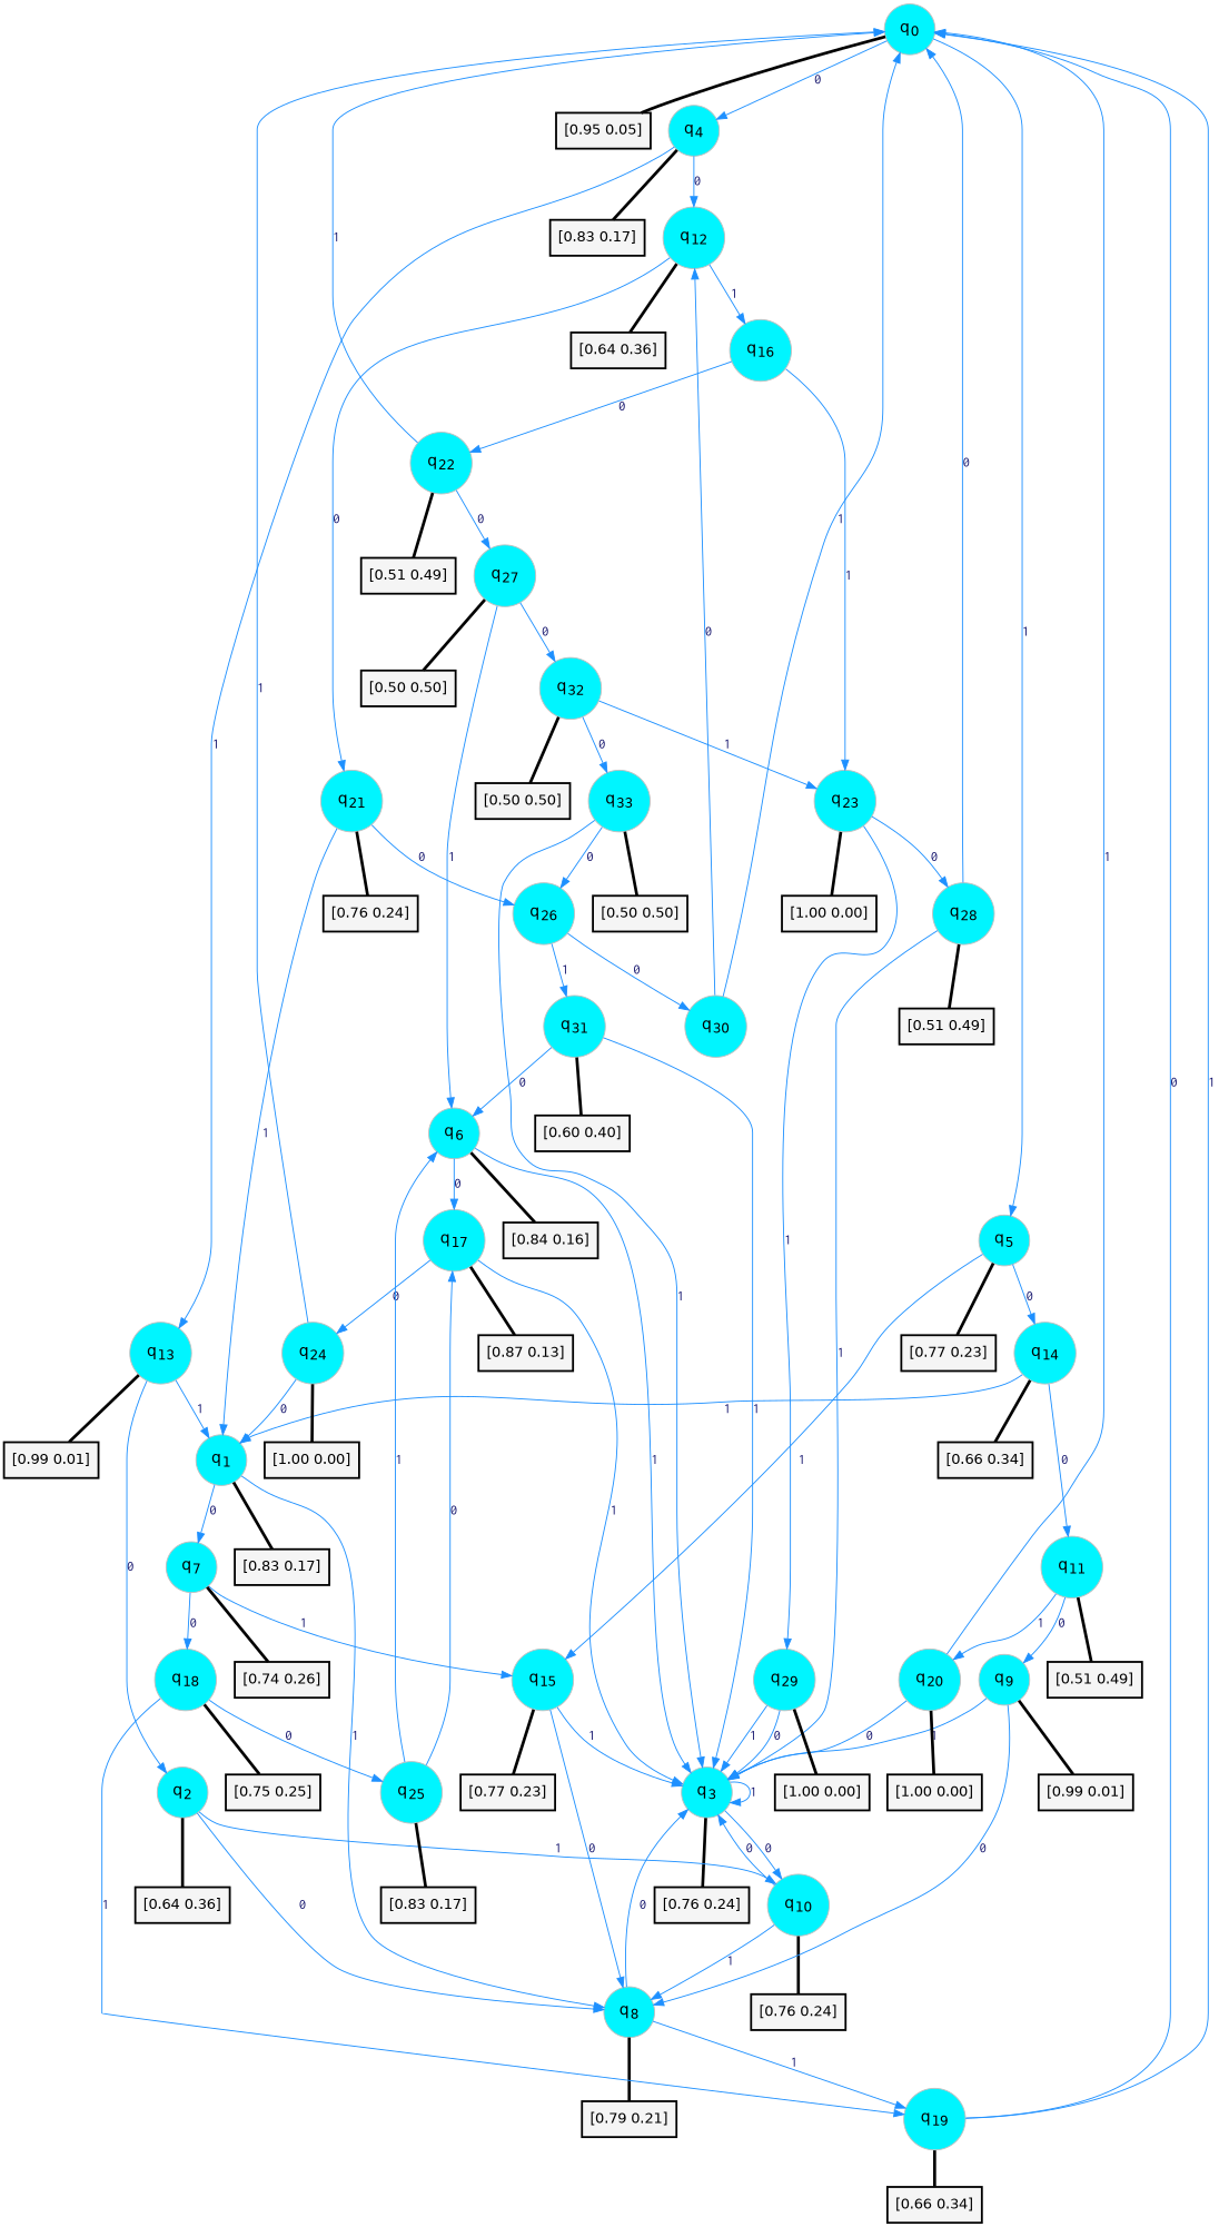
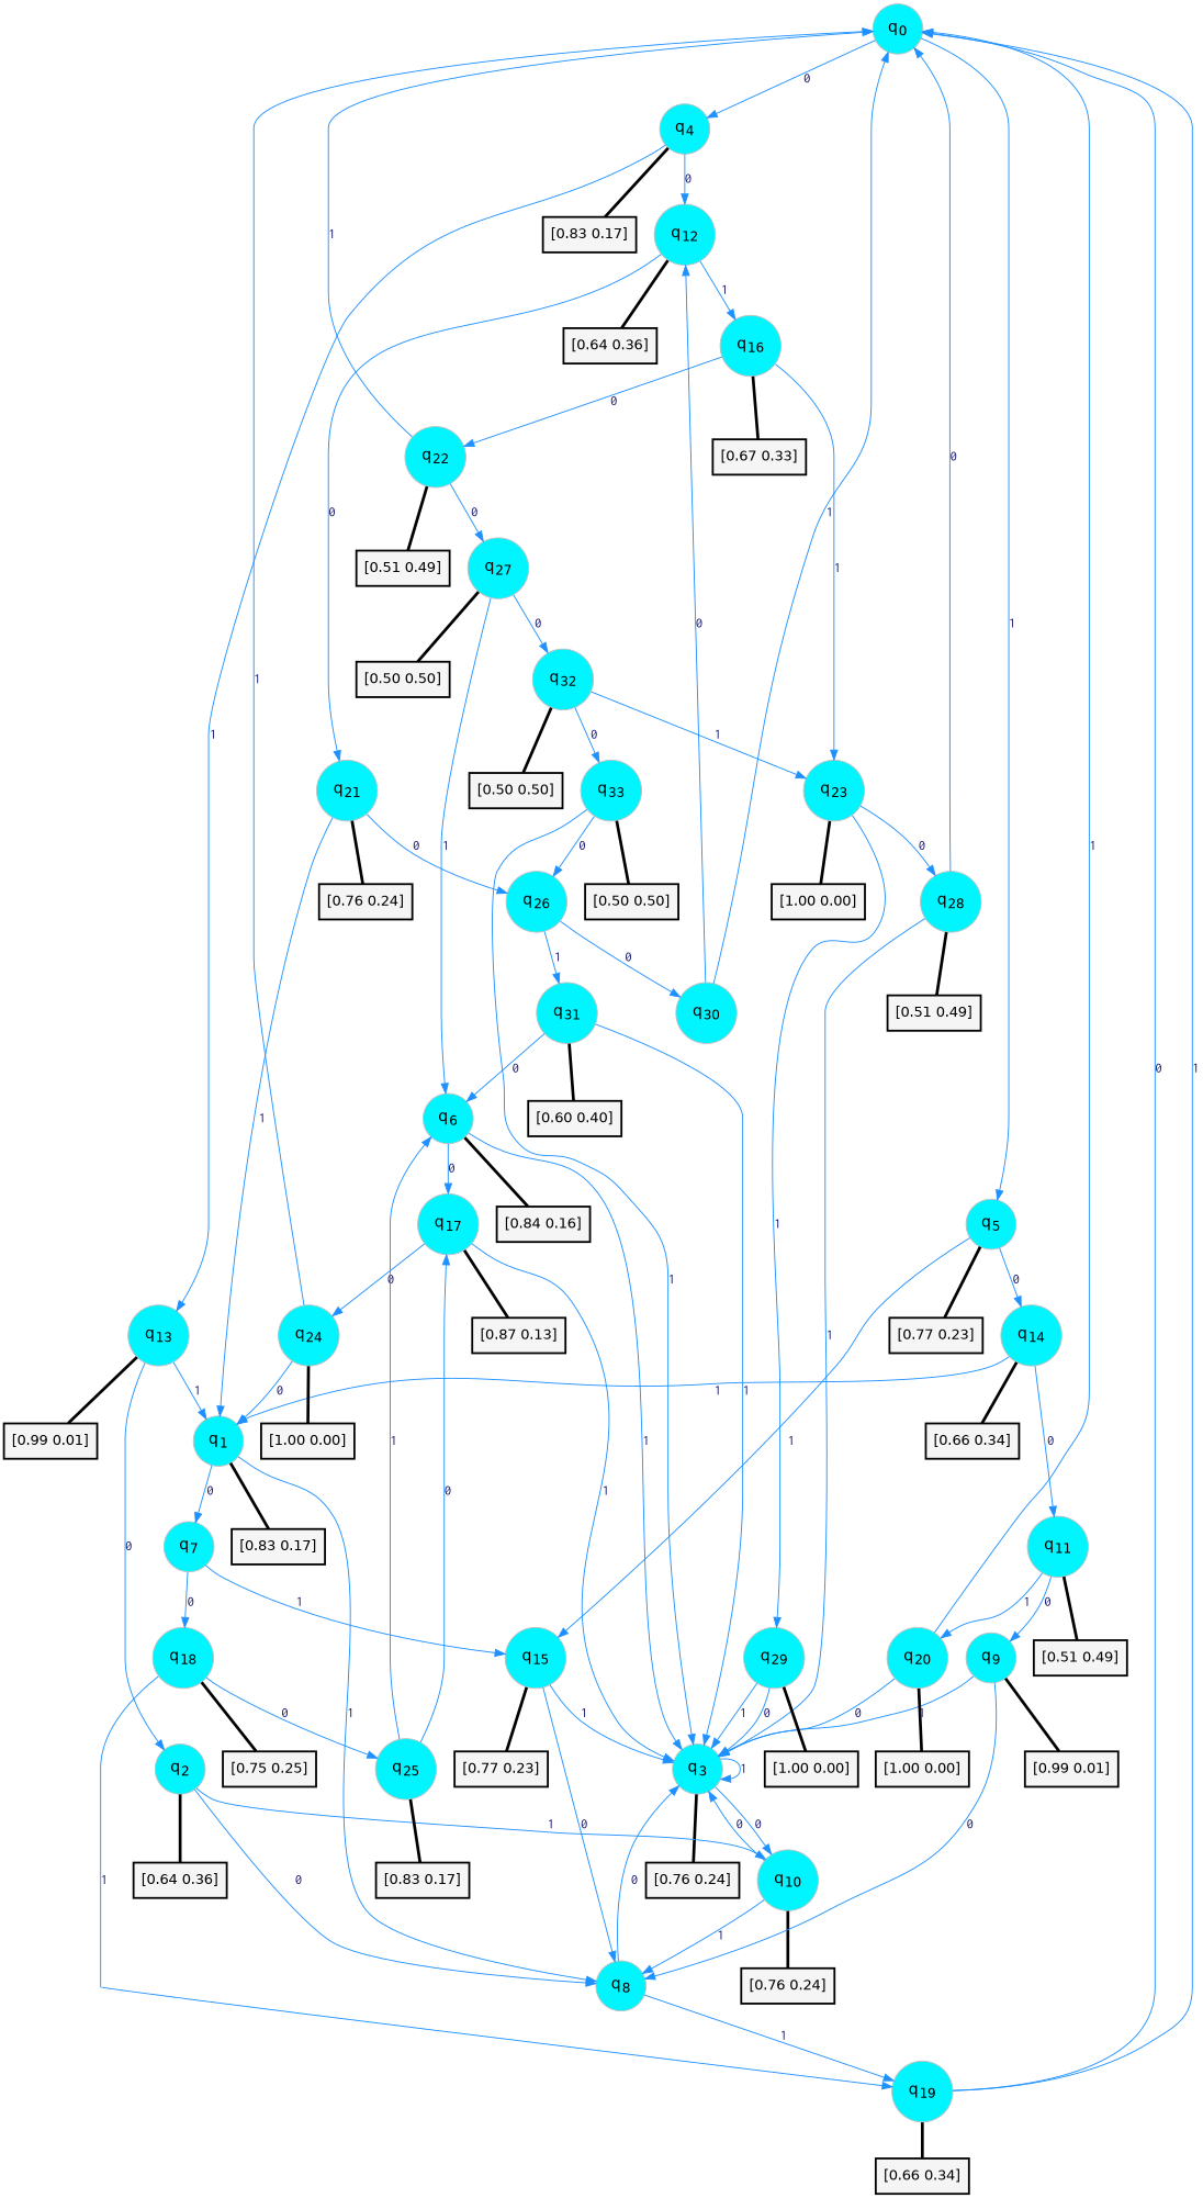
  digraph {
    rankdir=TD
    node [color=gray fillcolor=turquoise1 fontcolor=black fontname=Helvetica fontsize=16 fontweight=bold shape=circle style=filled]
    edge [arrowsize=1 color=dodgerblue1 fontcolor=midnightblue fontname=courier fontweight=bold penwidth=1 style=solid weight=20]
    n1 [label=<q<SUB>0</SUB>>]
    n2 [label=<q<SUB>4</SUB>>]
    n3 [label=<q<SUB>5</SUB>>]
-   n4 [color=black fillcolor=whitesmoke fontsize=14 label="[0.95 0.05]" penwidth=2 shape=box]
    n5 [label=<q<SUB>12</SUB>>]
    n6 [label=<q<SUB>13</SUB>>]
    n7 [color=black fillcolor=whitesmoke fontsize=14 label="[0.83 0.17]" penwidth=2 shape=box]
    n8 [label=<q<SUB>14</SUB>>]
    n9 [label=<q<SUB>15</SUB>>]
    n10 [color=black fillcolor=whitesmoke fontsize=14 label="[0.77 0.23]" penwidth=2 shape=box]
    n11 [label=<q<SUB>1</SUB>>]
    n12 [label=<q<SUB>7</SUB>>]
    n13 [label=<q<SUB>8</SUB>>]
    n14 [color=black fillcolor=whitesmoke fontsize=14 label="[0.83 0.17]" penwidth=2 shape=box]
    n15 [label=<q<SUB>18</SUB>>]
-   n16 [color=black fillcolor=whitesmoke fontsize=14 label="[0.74 0.26]" penwidth=2 shape=box]
    n17 [label=<q<SUB>3</SUB>>]
    n18 [label=<q<SUB>19</SUB>>]
-   n19 [color=black fillcolor=whitesmoke fontsize=14 label="[0.79 0.21]" penwidth=2 shape=box]
    n20 [label=<q<SUB>2</SUB>>]
    n21 [label=<q<SUB>10</SUB>>]
    n22 [color=black fillcolor=whitesmoke fontsize=14 label="[0.64 0.36]" penwidth=2 shape=box]
    n23 [color=black fillcolor=whitesmoke fontsize=14 label="[0.76 0.24]" penwidth=2 shape=box]
    n24 [color=black fillcolor=whitesmoke fontsize=14 label="[0.76 0.24]" penwidth=2 shape=box]
    n25 [label=<q<SUB>16</SUB>>]
    n26 [label=<q<SUB>21</SUB>>]
    n27 [color=black fillcolor=whitesmoke fontsize=14 label="[0.64 0.36]" penwidth=2 shape=box]
    n28 [color=black fillcolor=whitesmoke fontsize=14 label="[0.99 0.01]" penwidth=2 shape=box]
    n29 [label=<q<SUB>11</SUB>>]
    n30 [color=black fillcolor=whitesmoke fontsize=14 label="[0.66 0.34]" penwidth=2 shape=box]
    n31 [color=black fillcolor=whitesmoke fontsize=14 label="[0.77 0.23]" penwidth=2 shape=box]
    n32 [label=<q<SUB>6</SUB>>]
    n33 [label=<q<SUB>17</SUB>>]
    n34 [color=black fillcolor=whitesmoke fontsize=14 label="[0.84 0.16]" penwidth=2 shape=box]
    n35 [label=<q<SUB>24</SUB>>]
    n36 [color=black fillcolor=whitesmoke fontsize=14 label="[0.87 0.13]" penwidth=2 shape=box]
    n37 [label=<q<SUB>25</SUB>>]
    n38 [color=black fillcolor=whitesmoke fontsize=14 label="[0.75 0.25]" penwidth=2 shape=box]
    n39 [color=black fillcolor=whitesmoke fontsize=14 label="[0.66 0.34]" penwidth=2 shape=box]
    n40 [label=<q<SUB>9</SUB>>]
    n41 [color=black fillcolor=whitesmoke fontsize=14 label="[0.99 0.01]" penwidth=2 shape=box]
    n42 [label=<q<SUB>20</SUB>>]
    n43 [color=black fillcolor=whitesmoke fontsize=14 label="[0.51 0.49]" penwidth=2 shape=box]
    n44 [color=black fillcolor=whitesmoke fontsize=14 label="[1.00 0.00]" penwidth=2 shape=box]
    n45 [label=<q<SUB>22</SUB>>]
    n46 [label=<q<SUB>23</SUB>>]
+   n47 [color=black fillcolor=whitesmoke fontsize=14 label="[0.67 0.33]" penwidth=2 shape=box]
    n48 [label=<q<SUB>26</SUB>>]
    n49 [color=black fillcolor=whitesmoke fontsize=14 label="[0.76 0.24]" penwidth=2 shape=box]
    n50 [label=<q<SUB>27</SUB>>]
    n51 [color=black fillcolor=whitesmoke fontsize=14 label="[0.51 0.49]" penwidth=2 shape=box]
    n52 [label=<q<SUB>28</SUB>>]
    n53 [label=<q<SUB>29</SUB>>]
    n54 [color=black fillcolor=whitesmoke fontsize=14 label="[1.00 0.00]" penwidth=2 shape=box]
    n55 [color=black fillcolor=whitesmoke fontsize=14 label="[1.00 0.00]" penwidth=2 shape=box]
    n56 [color=black fillcolor=whitesmoke fontsize=14 label="[0.83 0.17]" penwidth=2 shape=box]
    n57 [label=<q<SUB>30</SUB>>]
    n58 [label=<q<SUB>31</SUB>>]
    n59 [label=<q<SUB>32</SUB>>]
    n60 [color=black fillcolor=whitesmoke fontsize=14 label="[0.50 0.50]" penwidth=2 shape=box]
    n61 [color=black fillcolor=whitesmoke fontsize=14 label="[0.51 0.49]" penwidth=2 shape=box]
    n62 [color=black fillcolor=whitesmoke fontsize=14 label="[1.00 0.00]" penwidth=2 shape=box]
    n63 [color=black fillcolor=whitesmoke fontsize=14 label="[0.60 0.40]" penwidth=2 shape=box]
    n64 [label=<q<SUB>33</SUB>>]
    n65 [color=black fillcolor=whitesmoke fontsize=14 label="[0.50 0.50]" penwidth=2 shape=box]
    n66 [color=black fillcolor=whitesmoke fontsize=14 label="[0.50 0.50]" penwidth=2 shape=box]
    n1 -> n2 [label=0]
    n1 -> n3 [label=1]
-   n1 -> n4 [arrowhead=none color=black penwidth=3]
    n2 -> n5 [label=0]
    n2 -> n6 [label=1]
    n2 -> n7 [arrowhead=none color=black penwidth=3]
    n3 -> n8 [label=0]
    n3 -> n9 [label=1]
    n3 -> n10 [arrowhead=none color=black penwidth=3]
    n5 -> n25 [label=1]
    n5 -> n26 [label=0]
    n5 -> n27 [arrowhead=none color=black penwidth=3]
    n6 -> n11 [label=1]
    n6 -> n20 [label=0]
    n6 -> n28 [arrowhead=none color=black penwidth=3]
    n8 -> n11 [label=1]
    n8 -> n29 [label=0]
    n8 -> n30 [arrowhead=none color=black penwidth=3]
    n9 -> n13 [label=0]
    n9 -> n17 [label=1]
    n9 -> n31 [arrowhead=none color=black penwidth=3]
    n11 -> n12 [label=0]
    n11 -> n13 [label=1]
    n11 -> n14 [arrowhead=none color=black penwidth=3]
    n12 -> n9 [label=1]
    n12 -> n15 [label=0]
-   n12 -> n16 [arrowhead=none color=black penwidth=3]
    n13 -> n17 [label=0]
    n13 -> n18 [label=1]
-   n13 -> n19 [arrowhead=none color=black penwidth=3]
    n15 -> n18 [label=1]
    n15 -> n37 [label=0]
    n15 -> n38 [arrowhead=none color=black penwidth=3]
    n17 -> n17 [label=1]
    n17 -> n21 [label=0]
    n17 -> n24 [arrowhead=none color=black penwidth=3]
    n18 -> n1 [label=0]
    n18 -> n1 [label=1]
    n18 -> n39 [arrowhead=none color=black penwidth=3]
    n20 -> n13 [label=0]
    n20 -> n21 [label=1]
    n20 -> n22 [arrowhead=none color=black penwidth=3]
    n21 -> n13 [label=1]
    n21 -> n17 [label=0]
    n21 -> n23 [arrowhead=none color=black penwidth=3]
    n25 -> n45 [label=0]
    n25 -> n46 [label=1]
+   n25 -> n47 [arrowhead=none color=black penwidth=3]
    n26 -> n11 [label=1]
    n26 -> n48 [label=0]
    n26 -> n49 [arrowhead=none color=black penwidth=3]
    n29 -> n40 [label=0]
    n29 -> n42 [label=1]
    n29 -> n43 [arrowhead=none color=black penwidth=3]
    n32 -> n17 [label=1]
    n32 -> n33 [label=0]
    n32 -> n34 [arrowhead=none color=black penwidth=3]
    n33 -> n17 [label=1]
    n33 -> n35 [label=0]
    n33 -> n36 [arrowhead=none color=black penwidth=3]
    n35 -> n1 [label=1]
    n35 -> n11 [label=0]
    n35 -> n55 [arrowhead=none color=black penwidth=3]
    n37 -> n32 [label=1]
    n37 -> n33 [label=0]
    n37 -> n56 [arrowhead=none color=black penwidth=3]
    n40 -> n13 [label=0]
    n40 -> n17 [label=1]
    n40 -> n41 [arrowhead=none color=black penwidth=3]
    n42 -> n1 [label=1]
    n42 -> n17 [label=0]
    n42 -> n44 [arrowhead=none color=black penwidth=3]
    n45 -> n1 [label=1]
    n45 -> n50 [label=0]
    n45 -> n51 [arrowhead=none color=black penwidth=3]
    n46 -> n52 [label=0]
    n46 -> n53 [label=1]
    n46 -> n54 [arrowhead=none color=black penwidth=3]
    n48 -> n57 [label=0]
    n48 -> n58 [label=1]
    n50 -> n32 [label=1]
    n50 -> n59 [label=0]
    n50 -> n60 [arrowhead=none color=black penwidth=3]
    n52 -> n1 [label=0]
    n52 -> n17 [label=1]
    n52 -> n61 [arrowhead=none color=black penwidth=3]
    n53 -> n17 [label=0]
    n53 -> n17 [label=1]
    n53 -> n62 [arrowhead=none color=black penwidth=3]
    n57 -> n1 [label=1]
    n57 -> n5 [label=0]
    n58 -> n17 [label=1]
    n58 -> n32 [label=0]
    n58 -> n63 [arrowhead=none color=black penwidth=3]
    n59 -> n46 [label=1]
    n59 -> n64 [label=0]
    n59 -> n65 [arrowhead=none color=black penwidth=3]
    n64 -> n17 [label=1]
    n64 -> n48 [label=0]
    n64 -> n66 [arrowhead=none color=black penwidth=3]
  }
